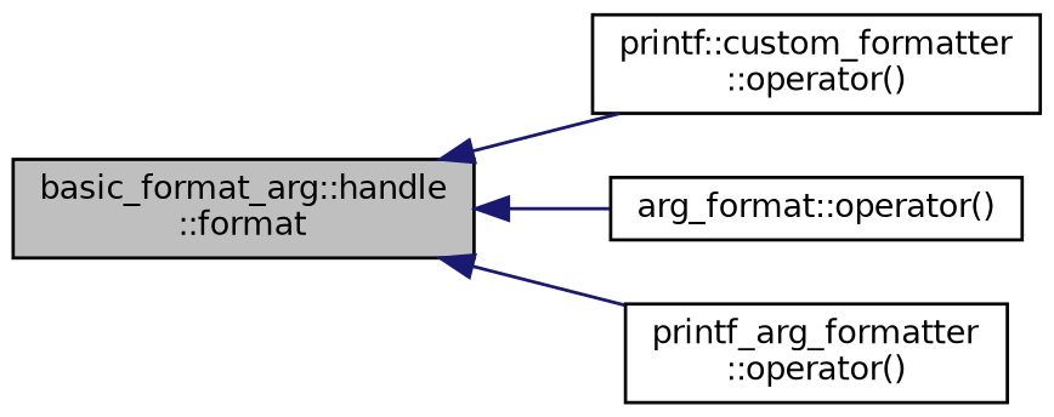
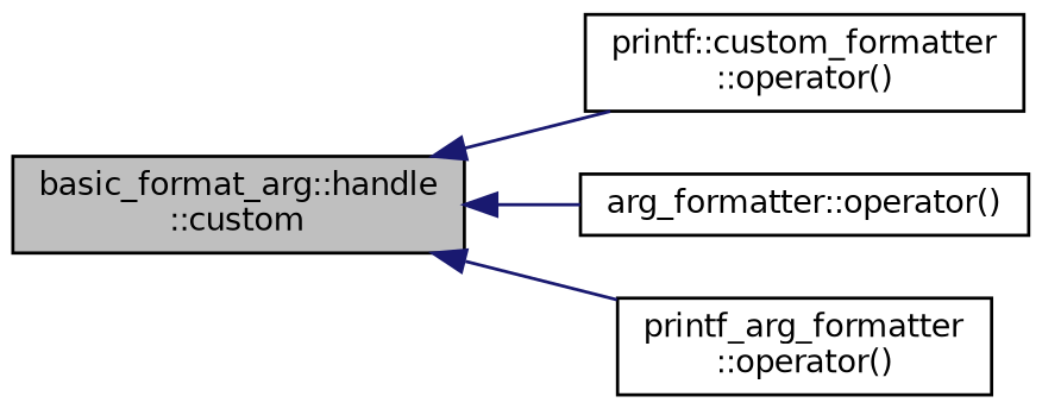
  digraph {
    rankdir=LR
    node [color=black fillcolor=white fontname=Helvetica fontsize=10 shape=record style=filled]
    edge [color=midnightblue dir=back fontname=Helvetica fontsize=10 labelfontname=Helvetica labelfontsize=10 style=solid]
-   n1 [fillcolor=grey75 fontcolor=black height=0.2 label="basic_format_arg::handle\l::format" width=0.4]
+   n1 [fillcolor=grey75 fontcolor=black height=0.2 label="basic_format_arg::handle\l::custom" width=0.4]
    n2 [height=0.2 label="printf::custom_formatter\l::operator()" width=0.4]
-   n3 [height=0.2 label="arg_format::operator()" width=0.4]
+   n3 [height=0.2 label="arg_formatter::operator()" width=0.4]
    n4 [height=0.2 label="printf_arg_formatter\l::operator()" width=0.4]
    n1 -> n2
    n1 -> n3
    n1 -> n4
  }
